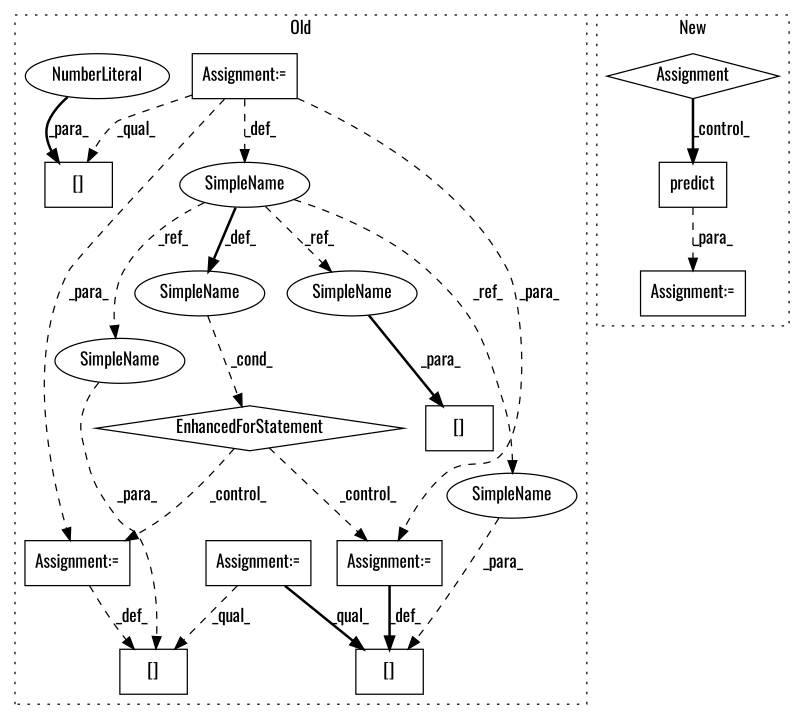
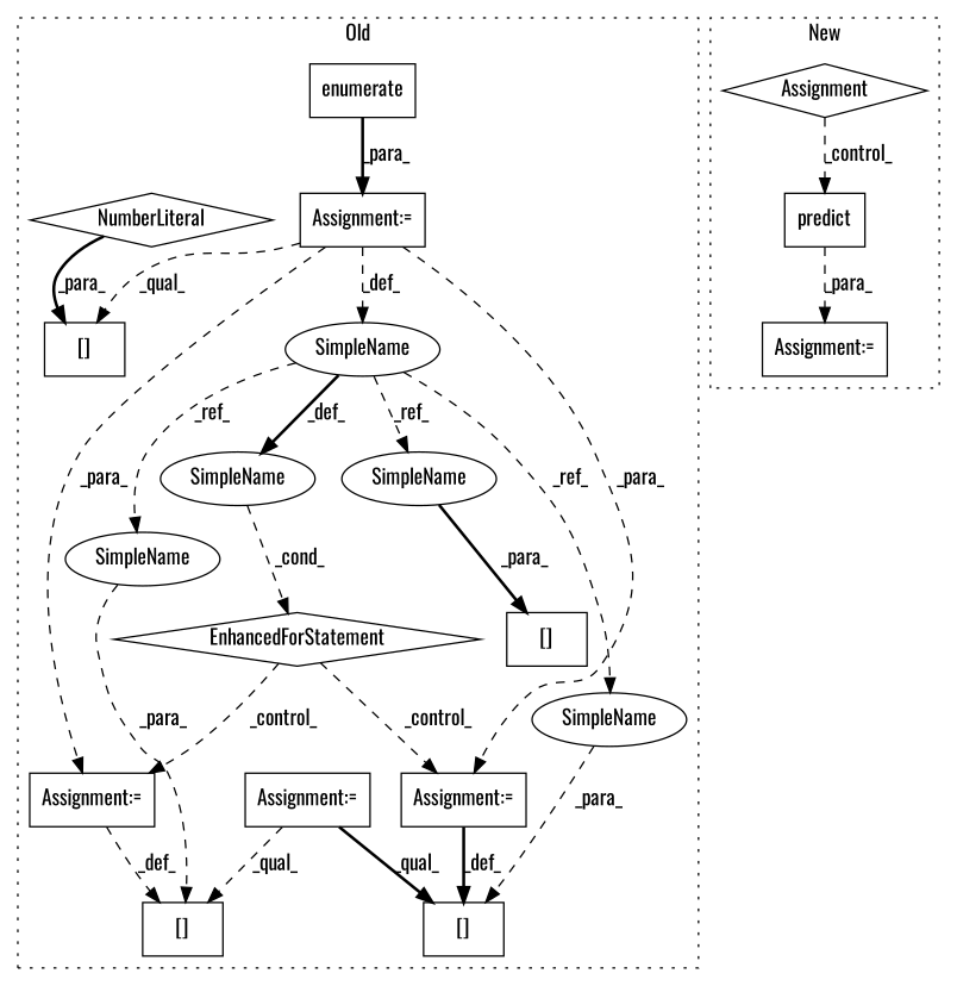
  digraph {
    fontname=Oswald
    node [a=7 fontname=Oswald l=1 s="1428,1519" shape=box]
    edge [fontname=Oswald style=dashed]
+   n1 [a=32 l="10,1" label=enumerate s="1500,1518"]
    n2 [l="64,2" label="Assignment:="]
    n3 [a=70 l="64,2" label=EnhancedForStatement shape=diamond]
    n4 [label="Assignment:=" s=1653]
    n5 [a=42 label=SimpleName s=1496 shape=ellipse]
    n6 [a=2 l="5,1" label="[]" s="1724,1731"]
    n7 [label="Assignment:=" s=1536]
    n8 [a=2 l="13,1" label="[]" s="1619,1633"]
-   n9 [a=34 label=NumberLiteral s=1632 shape=ellipse]
+   n9 [a=34 label=NumberLiteral s=1632 shape=diamond]
    n10 [a=2 l="4,1" label="[]" s="1529,1535"]
    n11 [a=42 l=2 label=SimpleName s=1485 shape=ellipse]
    n12 [a=2 l="4,1" label="[]" s="1646,1652"]
    n13 [label="Assignment:=" s=1320]
    n14 [a=42 l=2 label=SimpleName s=1650 shape=ellipse]
    n15 [a=42 l=2 label=SimpleName s=1533 shape=ellipse]
    n16 [a=42 l=2 label=SimpleName s=1729 shape=ellipse]
    n17 [a=32 l="8,1" label=predict s="2434,2446"]
    n18 [label="Assignment:=" s=2526]
    n19 [a=25 l="4,2" label=Assignment s="2063,2094" shape=diamond]
    subgraph cluster_1 {
      label=Old
      style=dotted
+     n1
      n2
      n3
      n4
      n5
      n6
      n7
      n8
      n9
      n10
      n11
      n12
      n13
      n14
      n15
      n16
    }
    subgraph cluster_2 {
      label=New
      style=dotted
      n17
      n18
      n19
    }
+   n1 -> n2 [label=_para_ style=bold]
    n2 -> n4 [label=_para_]
    n2 -> n7 [label=_para_]
    n2 -> n8 [label=_qual_]
    n2 -> n11 [label=_def_]
    n3 -> n4 [label=_control_]
    n3 -> n7 [label=_control_]
    n4 -> n12 [label=_def_]
    n5 -> n3 [label=_cond_]
    n7 -> n10 [label=_def_ style=bold]
    n9 -> n8 [label=_para_ style=bold]
    n11 -> n5 [label=_def_ style=bold]
    n11 -> n14 [label=_ref_]
    n11 -> n15 [label=_ref_]
    n11 -> n16 [label=_ref_]
    n13 -> n10 [label=_qual_ style=bold]
    n13 -> n12 [label=_qual_]
    n14 -> n12 [label=_para_]
    n15 -> n10 [label=_para_]
    n16 -> n6 [label=_para_ style=bold]
    n17 -> n18 [label=_para_]
-   n19 -> n17 [label=_control_ style=bold]
+   n19 -> n17 [label=_control_]
  }
